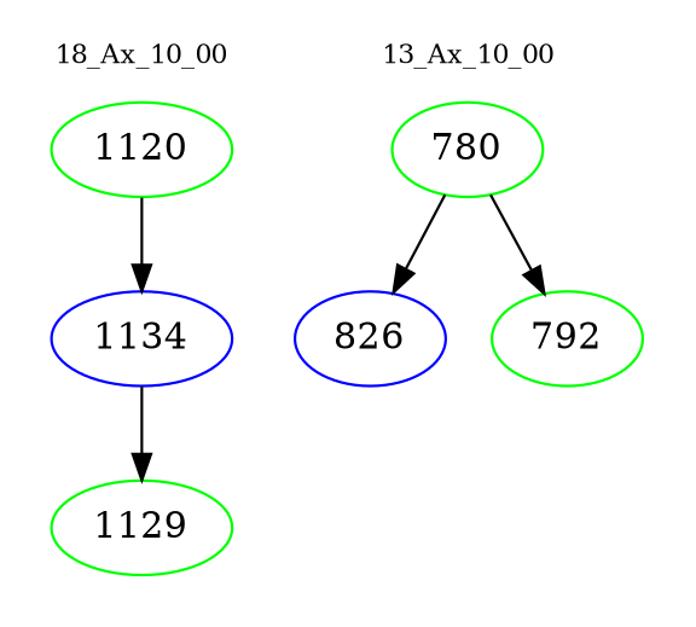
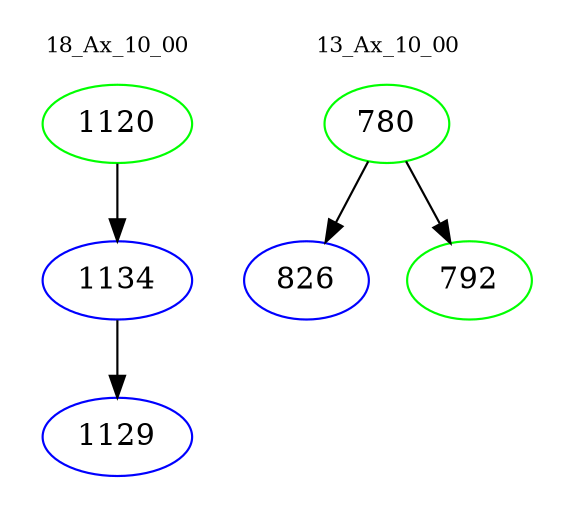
  digraph {
    node [color=green]
    edge [color=black]
    n1 [label=1120]
-   n2 [label=1129]
+   n2 [color=blue label=1129]
    n3 [color=blue label=1134]
    n4 [label=780]
    n5 [color=blue label=826]
    n6 [label=792]
    subgraph cluster_1 {
      color=white
      fontsize=10
      label="18_Ax_10_00"
      n1
      n2
      n3
    }
    subgraph cluster_2 {
      color=white
      fontsize=10
      label="13_Ax_10_00"
      n4
      n5
      n6
    }
    n1 -> n3
    n3 -> n2
    n4 -> n5
    n4 -> n6
  }
